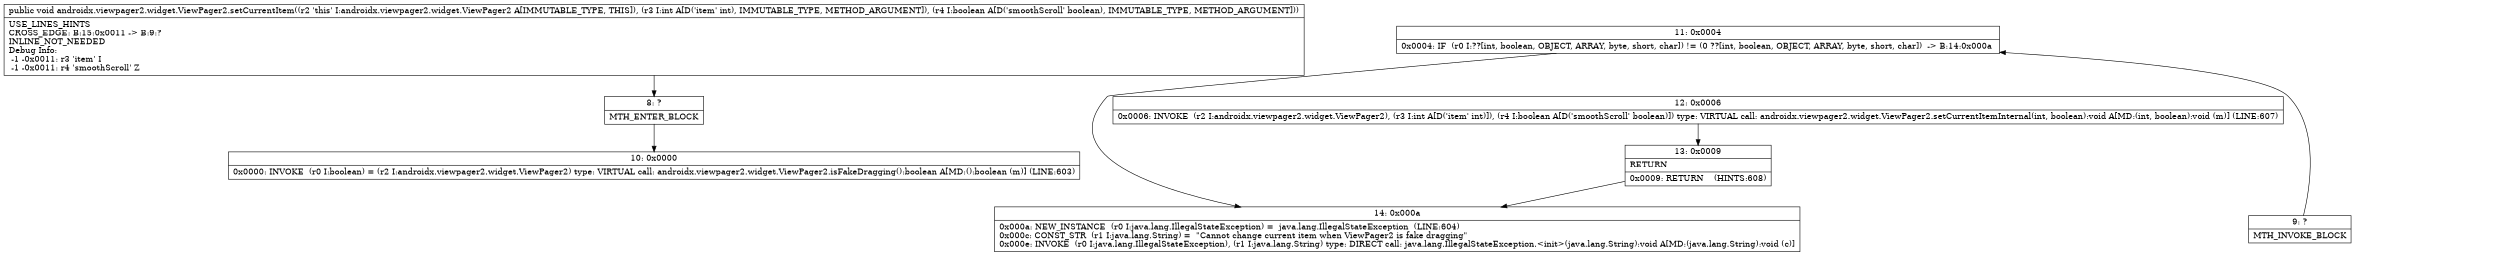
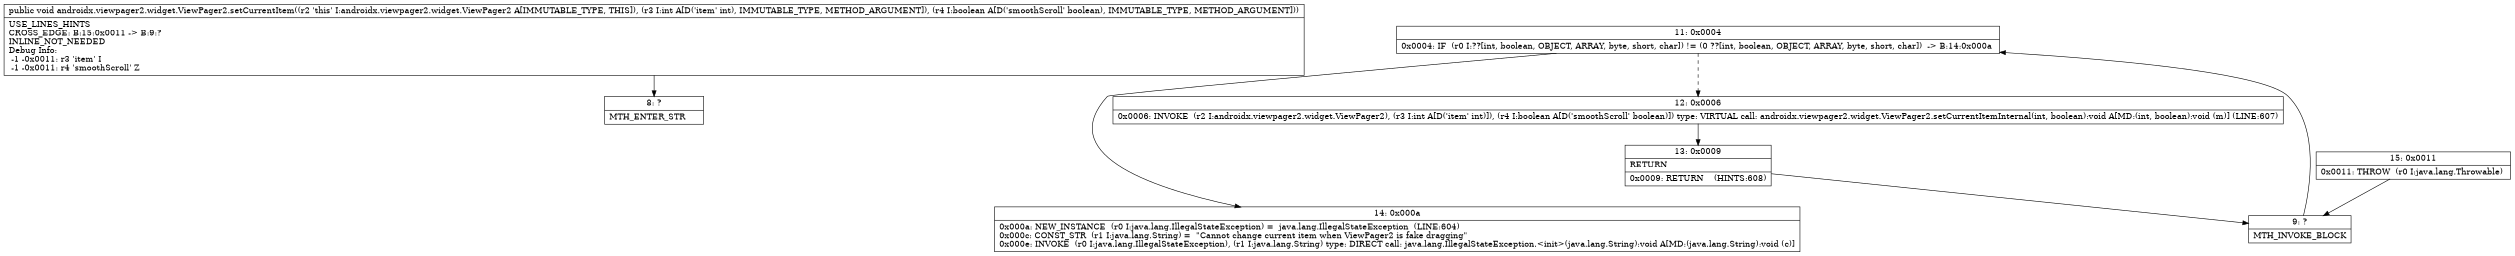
  digraph {
    node [shape=record]
-   n1 [label="{8\:\ ?|MTH_ENTER_BLOCK\l}"]
-   n2 [label="{10\:\ 0x0000|0x0000: INVOKE  (r0 I:boolean) = (r2 I:androidx.viewpager2.widget.ViewPager2) type: VIRTUAL call: androidx.viewpager2.widget.ViewPager2.isFakeDragging():boolean A[MD:():boolean (m)] (LINE:603)\l}"]
+   n1 [label="{8\:\ ?|MTH_ENTER_STR\l}"]
    n3 [label="{11\:\ 0x0004|0x0004: IF  (r0 I:??[int, boolean, OBJECT, ARRAY, byte, short, char]) != (0 ??[int, boolean, OBJECT, ARRAY, byte, short, char])  \-\> B:14:0x000a \l}"]
    n4 [label="{12\:\ 0x0006|0x0006: INVOKE  (r2 I:androidx.viewpager2.widget.ViewPager2), (r3 I:int A[D('item' int)]), (r4 I:boolean A[D('smoothScroll' boolean)]) type: VIRTUAL call: androidx.viewpager2.widget.ViewPager2.setCurrentItemInternal(int, boolean):void A[MD:(int, boolean):void (m)] (LINE:607)\l}"]
    n5 [label="{14\:\ 0x000a|0x000a: NEW_INSTANCE  (r0 I:java.lang.IllegalStateException) =  java.lang.IllegalStateException  (LINE:604)\l0x000c: CONST_STR  (r1 I:java.lang.String) =  \"Cannot change current item when ViewPager2 is fake dragging\" \l0x000e: INVOKE  (r0 I:java.lang.IllegalStateException), (r1 I:java.lang.String) type: DIRECT call: java.lang.IllegalStateException.\<init\>(java.lang.String):void A[MD:(java.lang.String):void (c)]\l}"]
    n6 [label="{13\:\ 0x0009|RETURN\l|0x0009: RETURN    (HINTS:608)\l}"]
    n7 [label="{9\:\ ?|MTH_INVOKE_BLOCK\l}"]
+   n8 [label="{15\:\ 0x0011|0x0011: THROW  (r0 I:java.lang.Throwable) \l}"]
    n9 [label="{public void androidx.viewpager2.widget.ViewPager2.setCurrentItem((r2 'this' I:androidx.viewpager2.widget.ViewPager2 A[IMMUTABLE_TYPE, THIS]), (r3 I:int A[D('item' int), IMMUTABLE_TYPE, METHOD_ARGUMENT]), (r4 I:boolean A[D('smoothScroll' boolean), IMMUTABLE_TYPE, METHOD_ARGUMENT]))  | USE_LINES_HINTS\lCROSS_EDGE: B:15:0x0011 \-\> B:9:?\lINLINE_NOT_NEEDED\lDebug Info:\l  \-1 \-0x0011: r3 'item' I\l  \-1 \-0x0011: r4 'smoothScroll' Z\l}"]
-   n1 -> n2
+   n3 -> n4 [style=dashed]
    n3 -> n5
    n4 -> n6
-   n6 -> n5
+   n6 -> n7
    n7 -> n3
+   n8 -> n7
    n9 -> n1
  }
